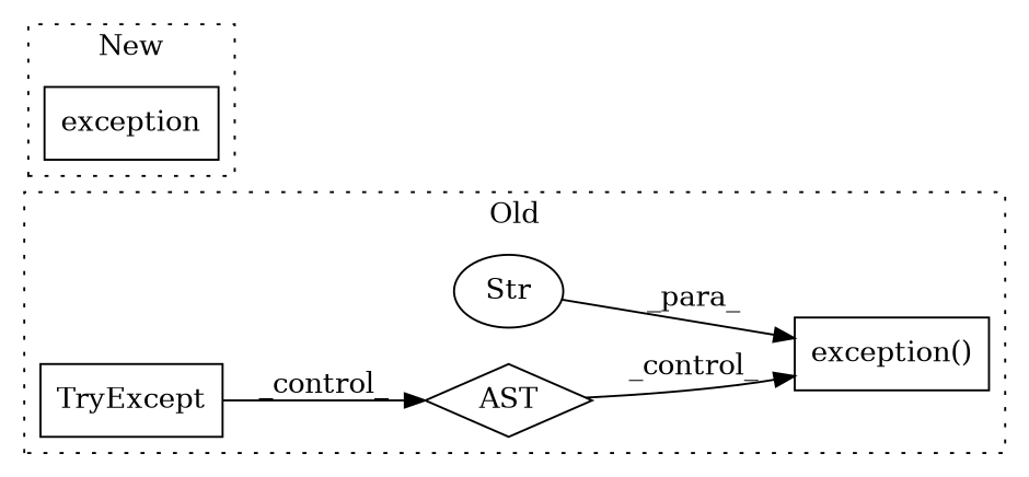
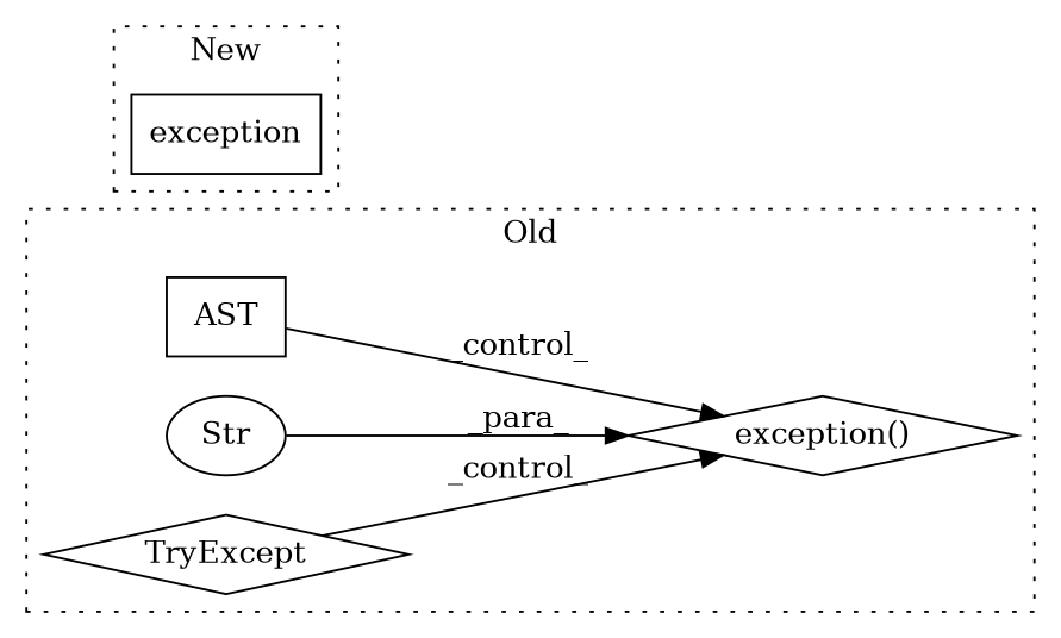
  digraph {
    rankdir=LR
    node [shape=box]
-   n1 [a=75 l="17,1" label="exception()" s="3007,3030"]
-   n2 [a=2 l="7,0" label=AST s="2854,0" shape=diamond]
+   n1 [a=75 l="17,1" label="exception()" s="3007,3030" shape=diamond]
+   n2 [a=2 l="7,0" label=AST s="2854,0"]
    n3 [a=66 l=6 label=Str s=3024 shape=ellipse]
-   n4 [a=71 l=73 label=TryExcept s=2431]
+   n4 [a=71 l=73 label=TryExcept s=2431 shape=diamond]
    n5 [a=93 l=7 label=exception s=3824]
    subgraph cluster_1 {
      label=Old
      style=dotted
      n1
      n2
      n3
      n4
    }
    subgraph cluster_2 {
      label=New
      style=dotted
      n5
    }
    n2 -> n1 [label=_control_]
    n3 -> n1 [label=_para_]
-   n4 -> n2 [label=_control_]
+   n4 -> n1 [label=_control_]
  }
